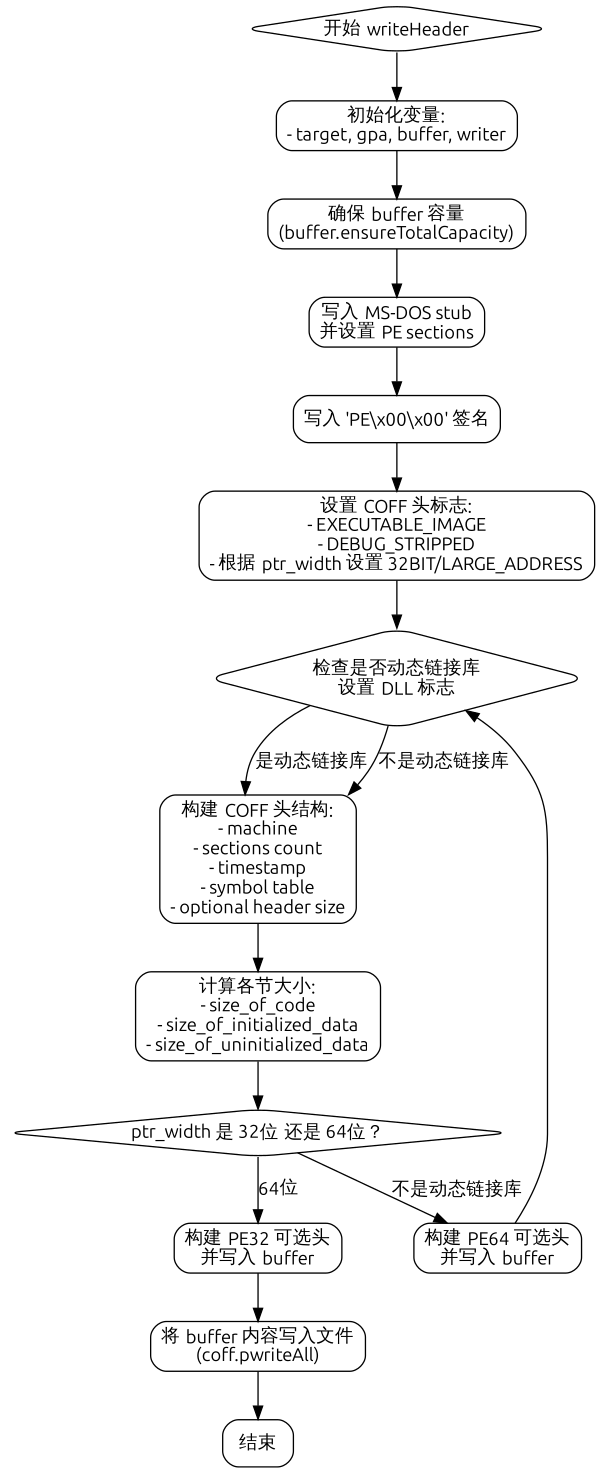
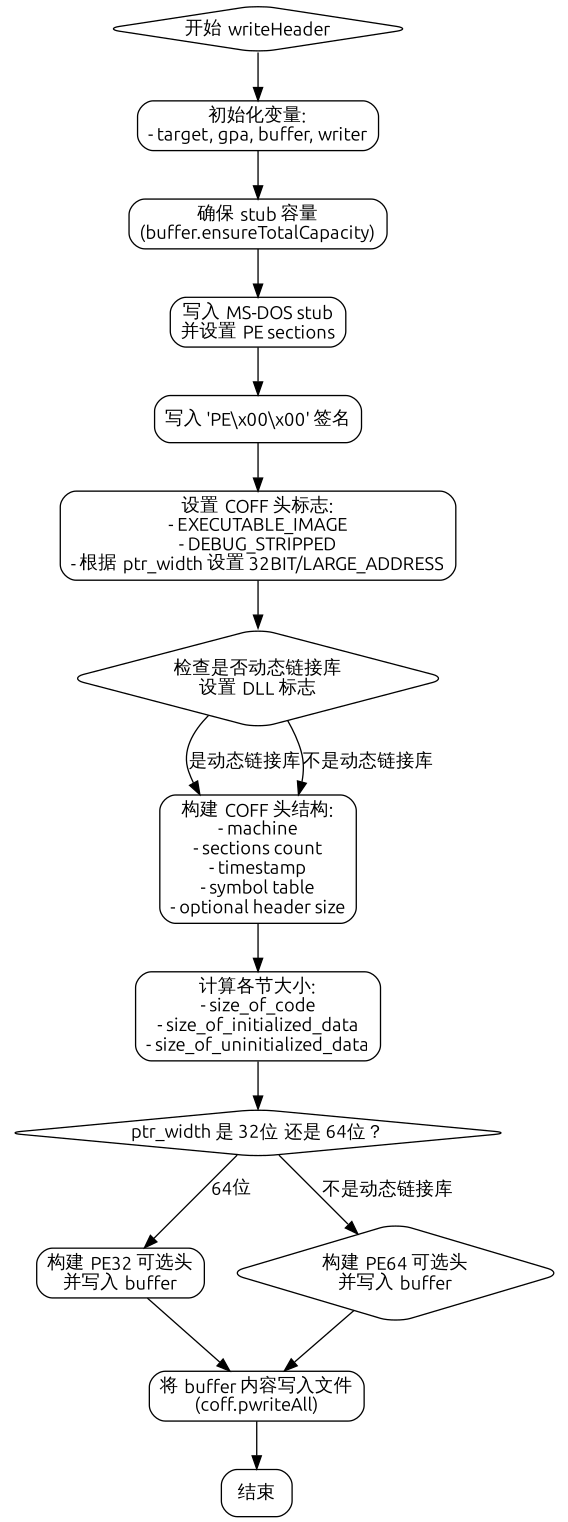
  digraph {
    fontname=Ubuntu
    node [fontname=Ubuntu shape=rectangle style=rounded]
    edge [fontname=Ubuntu]
    n1 [label="开始 writeHeader" shape=diamond]
    n2 [label="初始化变量:\n- target, gpa, buffer, writer"]
-   n3 [label="确保 buffer 容量\n(buffer.ensureTotalCapacity)"]
+   n3 [label="确保 stub 容量\n(buffer.ensureTotalCapacity)"]
    n4 [label="写入 MS-DOS stub\n并设置 PE sections"]
    n5 [label="写入 'PE\\x00\\x00' 签名"]
    n6 [label="设置 COFF 头标志:\n- EXECUTABLE_IMAGE\n- DEBUG_STRIPPED\n- 根据 ptr_width 设置 32BIT/LARGE_ADDRESS"]
    n7 [label="检查是否动态链接库\n设置 DLL 标志" shape=diamond]
    n8 [label="构建 COFF 头结构:\n- machine\n- sections count\n- timestamp\n- symbol table\n- optional header size"]
    n9 [label="计算各节大小:\n- size_of_code\n- size_of_initialized_data\n- size_of_uninitialized_data"]
    n10 [label="ptr_width 是 32位 还是 64位？" shape=diamond]
    n11 [label="构建 PE32 可选头\n并写入 buffer"]
-   n12 [label="构建 PE64 可选头\n并写入 buffer"]
+   n12 [label="构建 PE64 可选头\n并写入 buffer" shape=diamond]
    n13 [label="将 buffer 内容写入文件\n(coff.pwriteAll)"]
    n14 [label="结束"]
    n1 -> n2
    n2 -> n3
    n3 -> n4
    n4 -> n5
    n5 -> n6
    n6 -> n7
    n7 -> n8 [label="是动态链接库"]
    n7 -> n8 [label="不是动态链接库"]
    n8 -> n9
    n9 -> n10
    n10 -> n11 [label="64位"]
    n10 -> n12 [label="不是动态链接库"]
    n11 -> n13
-   n12 -> n7
+   n12 -> n13
    n13 -> n14
  }
